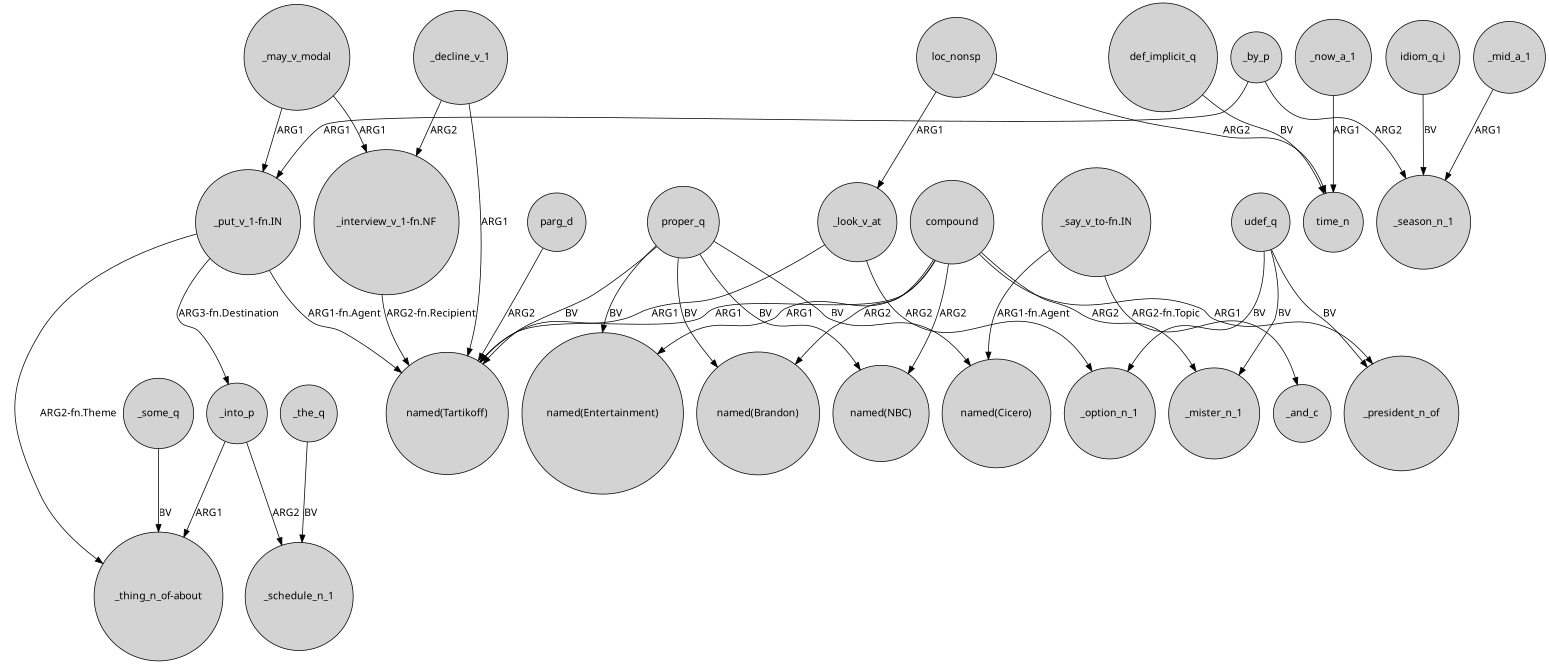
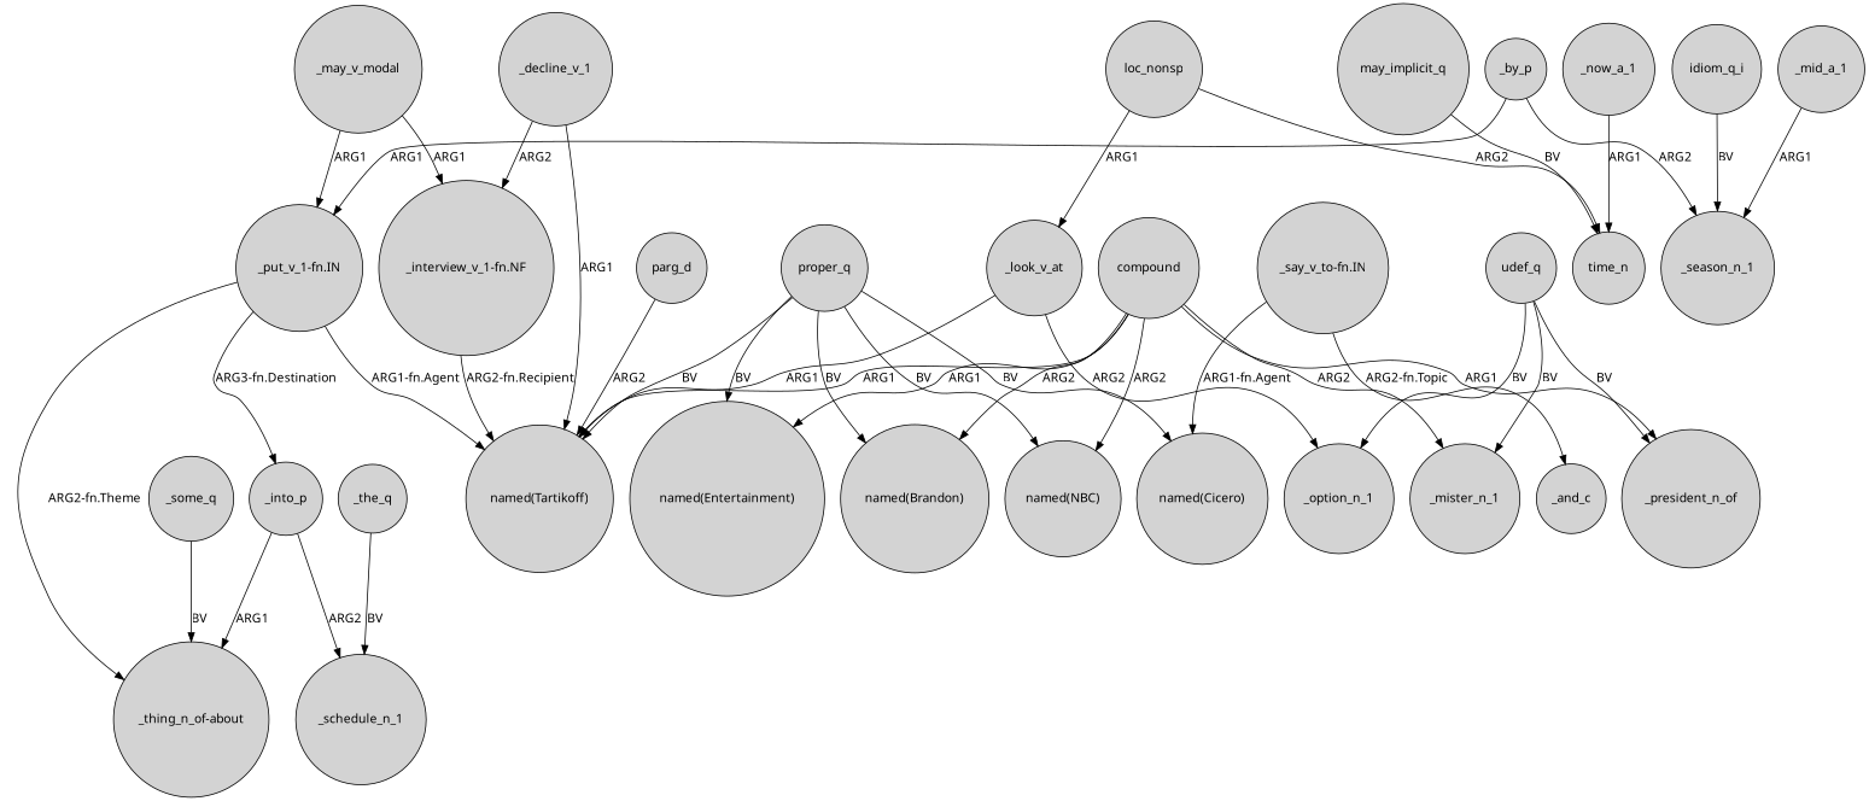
  digraph {
    fontname="Noto Sans"
    node [fontname="Noto Sans" shape=circle style=filled]
    edge [fontname="Noto Sans"]
    "_put_v_1-fn.IN"
    _into_p
    "named(Tartikoff)"
    "_thing_n_of-about"
    _schedule_n_1
    parg_d
    "_interview_v_1-fn.NF"
    "_say_v_to-fn.IN"
    "named(Cicero)"
    _and_c
    proper_q
    "named(Brandon)"
    "named(NBC)"
    "named(Entertainment)"
    compound
    _mister_n_1
    _president_n_of
    _decline_v_1
    _may_v_modal
    udef_q
    _option_n_1
    loc_nonsp
    _look_v_at
    time_n
    idiom_q_i
    _season_n_1
    _now_a_1
    _mid_a_1
    _by_p
    _the_q
    _some_q
-   def_implicit_q
+   def_implicit_q [label=may_implicit_q]
    "_put_v_1-fn.IN" -> _into_p [label="ARG3-fn.Destination"]
    "_put_v_1-fn.IN" -> "named(Tartikoff)" [label="ARG1-fn.Agent"]
    "_put_v_1-fn.IN" -> "_thing_n_of-about" [label="ARG2-fn.Theme"]
    _into_p -> "_thing_n_of-about" [label=ARG1]
    _into_p -> _schedule_n_1 [label=ARG2]
    parg_d -> "named(Tartikoff)" [label=ARG2]
    "_interview_v_1-fn.NF" -> "named(Tartikoff)" [label="ARG2-fn.Recipient"]
    "_say_v_to-fn.IN" -> "named(Cicero)" [label="ARG1-fn.Agent"]
    "_say_v_to-fn.IN" -> _and_c [label="ARG2-fn.Topic"]
    proper_q -> "named(Tartikoff)" [label=BV]
    proper_q -> "named(Cicero)" [label=BV]
    proper_q -> "named(Brandon)" [label=BV]
    proper_q -> "named(NBC)" [label=BV]
    proper_q -> "named(Entertainment)" [label=BV]
    compound -> "named(Tartikoff)" [label=ARG1]
    compound -> "named(Brandon)" [label=ARG2]
    compound -> "named(NBC)" [label=ARG2]
    compound -> "named(Entertainment)" [label=ARG1]
    compound -> _mister_n_1 [label=ARG2]
    compound -> _president_n_of [label=ARG1]
    _decline_v_1 -> "named(Tartikoff)" [label=ARG1]
    _decline_v_1 -> "_interview_v_1-fn.NF" [label=ARG2]
    _may_v_modal -> "_put_v_1-fn.IN" [label=ARG1]
    _may_v_modal -> "_interview_v_1-fn.NF" [label=ARG1]
    udef_q -> _mister_n_1 [label=BV]
    udef_q -> _president_n_of [label=BV]
    udef_q -> _option_n_1 [label=BV]
    loc_nonsp -> _look_v_at [label=ARG1]
    loc_nonsp -> time_n [label=ARG2]
    _look_v_at -> "named(Tartikoff)" [label=ARG1]
    _look_v_at -> _option_n_1 [label=ARG2]
    idiom_q_i -> _season_n_1 [label=BV]
    _now_a_1 -> time_n [label=ARG1]
    _mid_a_1 -> _season_n_1 [label=ARG1]
    _by_p -> "_put_v_1-fn.IN" [label=ARG1]
    _by_p -> _season_n_1 [label=ARG2]
    _the_q -> _schedule_n_1 [label=BV]
    _some_q -> "_thing_n_of-about" [label=BV]
    def_implicit_q -> time_n [label=BV]
  }
